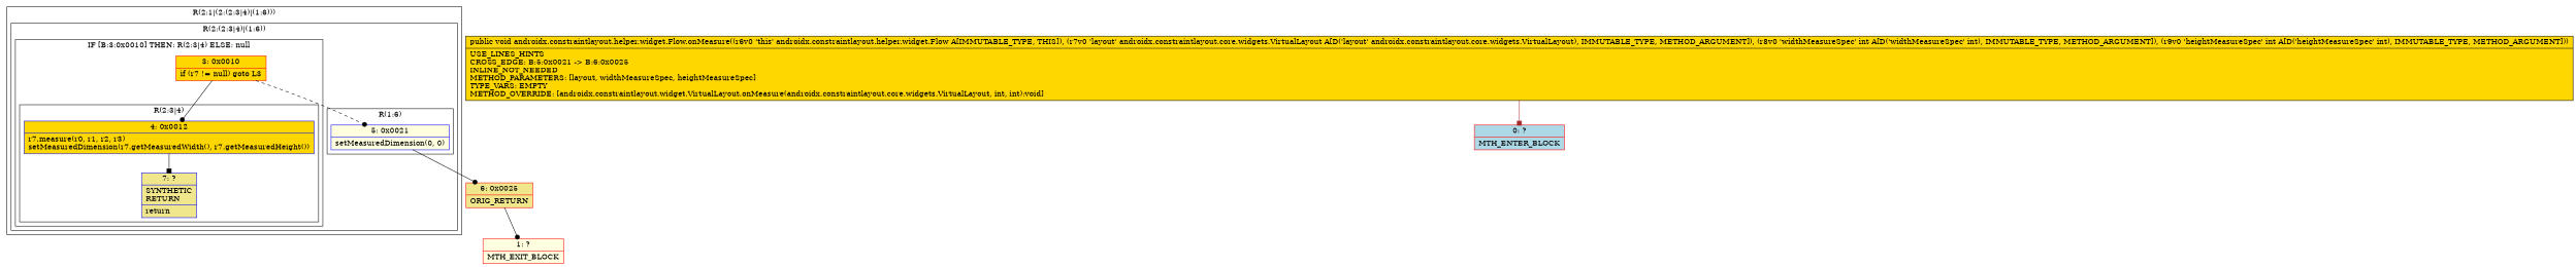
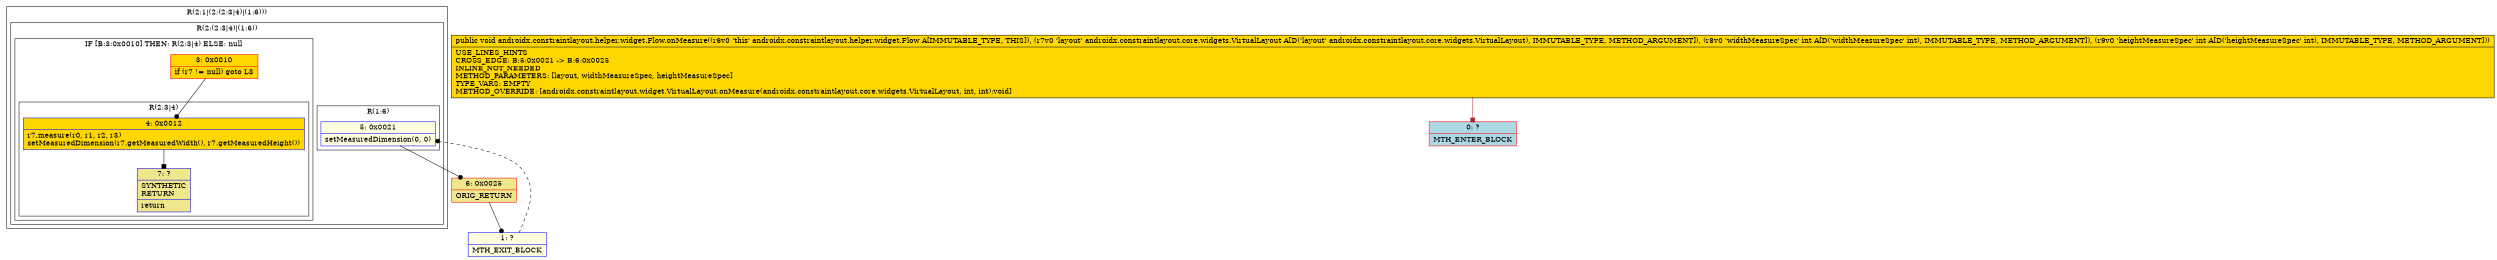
  digraph {
    node [color=red fillcolor=gold shape=record style=filled]
    edge [arrowhead=dot color=black]
    n1 [color=blue label="{4\:\ 0x0012|r7.measure(r0, r1, r2, r3)\lsetMeasuredDimension(r7.getMeasuredWidth(), r7.getMeasuredHeight())\l}"]
    n2 [color=blue fillcolor=khaki label="{7\:\ ?|SYNTHETIC\lRETURN\l|return\l}"]
    n3 [label="{3\:\ 0x0010|if (r7 != null) goto L3\l}"]
    n4 [color=blue fillcolor=lightyellow label="{5\:\ 0x0021|setMeasuredDimension(0, 0)\l}"]
    n5 [fillcolor=khaki label="{6\:\ 0x0025|ORIG_RETURN\l}"]
-   n6 [fillcolor=lightyellow label="{1\:\ ?|MTH_EXIT_BLOCK\l}"]
+   n6 [color=blue fillcolor=lightyellow label="{1\:\ ?|MTH_EXIT_BLOCK\l}"]
    n7 [fillcolor=lightblue label="{0\:\ ?|MTH_ENTER_BLOCK\l}"]
    n8 [label="{public void androidx.constraintlayout.helper.widget.Flow.onMeasure((r6v0 'this' androidx.constraintlayout.helper.widget.Flow A[IMMUTABLE_TYPE, THIS]), (r7v0 'layout' androidx.constraintlayout.core.widgets.VirtualLayout A[D('layout' androidx.constraintlayout.core.widgets.VirtualLayout), IMMUTABLE_TYPE, METHOD_ARGUMENT]), (r8v0 'widthMeasureSpec' int A[D('widthMeasureSpec' int), IMMUTABLE_TYPE, METHOD_ARGUMENT]), (r9v0 'heightMeasureSpec' int A[D('heightMeasureSpec' int), IMMUTABLE_TYPE, METHOD_ARGUMENT]))  | USE_LINES_HINTS\lCROSS_EDGE: B:5:0x0021 \-\> B:6:0x0025\lINLINE_NOT_NEEDED\lMETHOD_PARAMETERS: [layout, widthMeasureSpec, heightMeasureSpec]\lTYPE_VARS: EMPTY\lMETHOD_OVERRIDE: [androidx.constraintlayout.widget.VirtualLayout.onMeasure(androidx.constraintlayout.core.widgets.VirtualLayout, int, int):void]\l}" color=""]
    subgraph cluster_1 {
      label="R(2:1|(2:(2:3|4)|(1:6)))"
      subgraph cluster_2 {
        label="R(2:(2:3|4)|(1:6))"
        subgraph cluster_3 {
          label="IF [B:3:0x0010] THEN: R(2:3|4) ELSE: null"
          n3
          subgraph cluster_4 {
            label="R(2:3|4)"
            n1
            n2
          }
        }
        subgraph cluster_5 {
          label="R(1:6)"
          n4
        }
      }
    }
    n1 -> n2 [arrowhead=box]
    n3 -> n1
-   n3 -> n4 [style=dashed]
+   n6 -> n4 [style=dashed]
    n4 -> n5
    n5 -> n6
    n8 -> n7 [arrowhead=box color=brown]
  }
